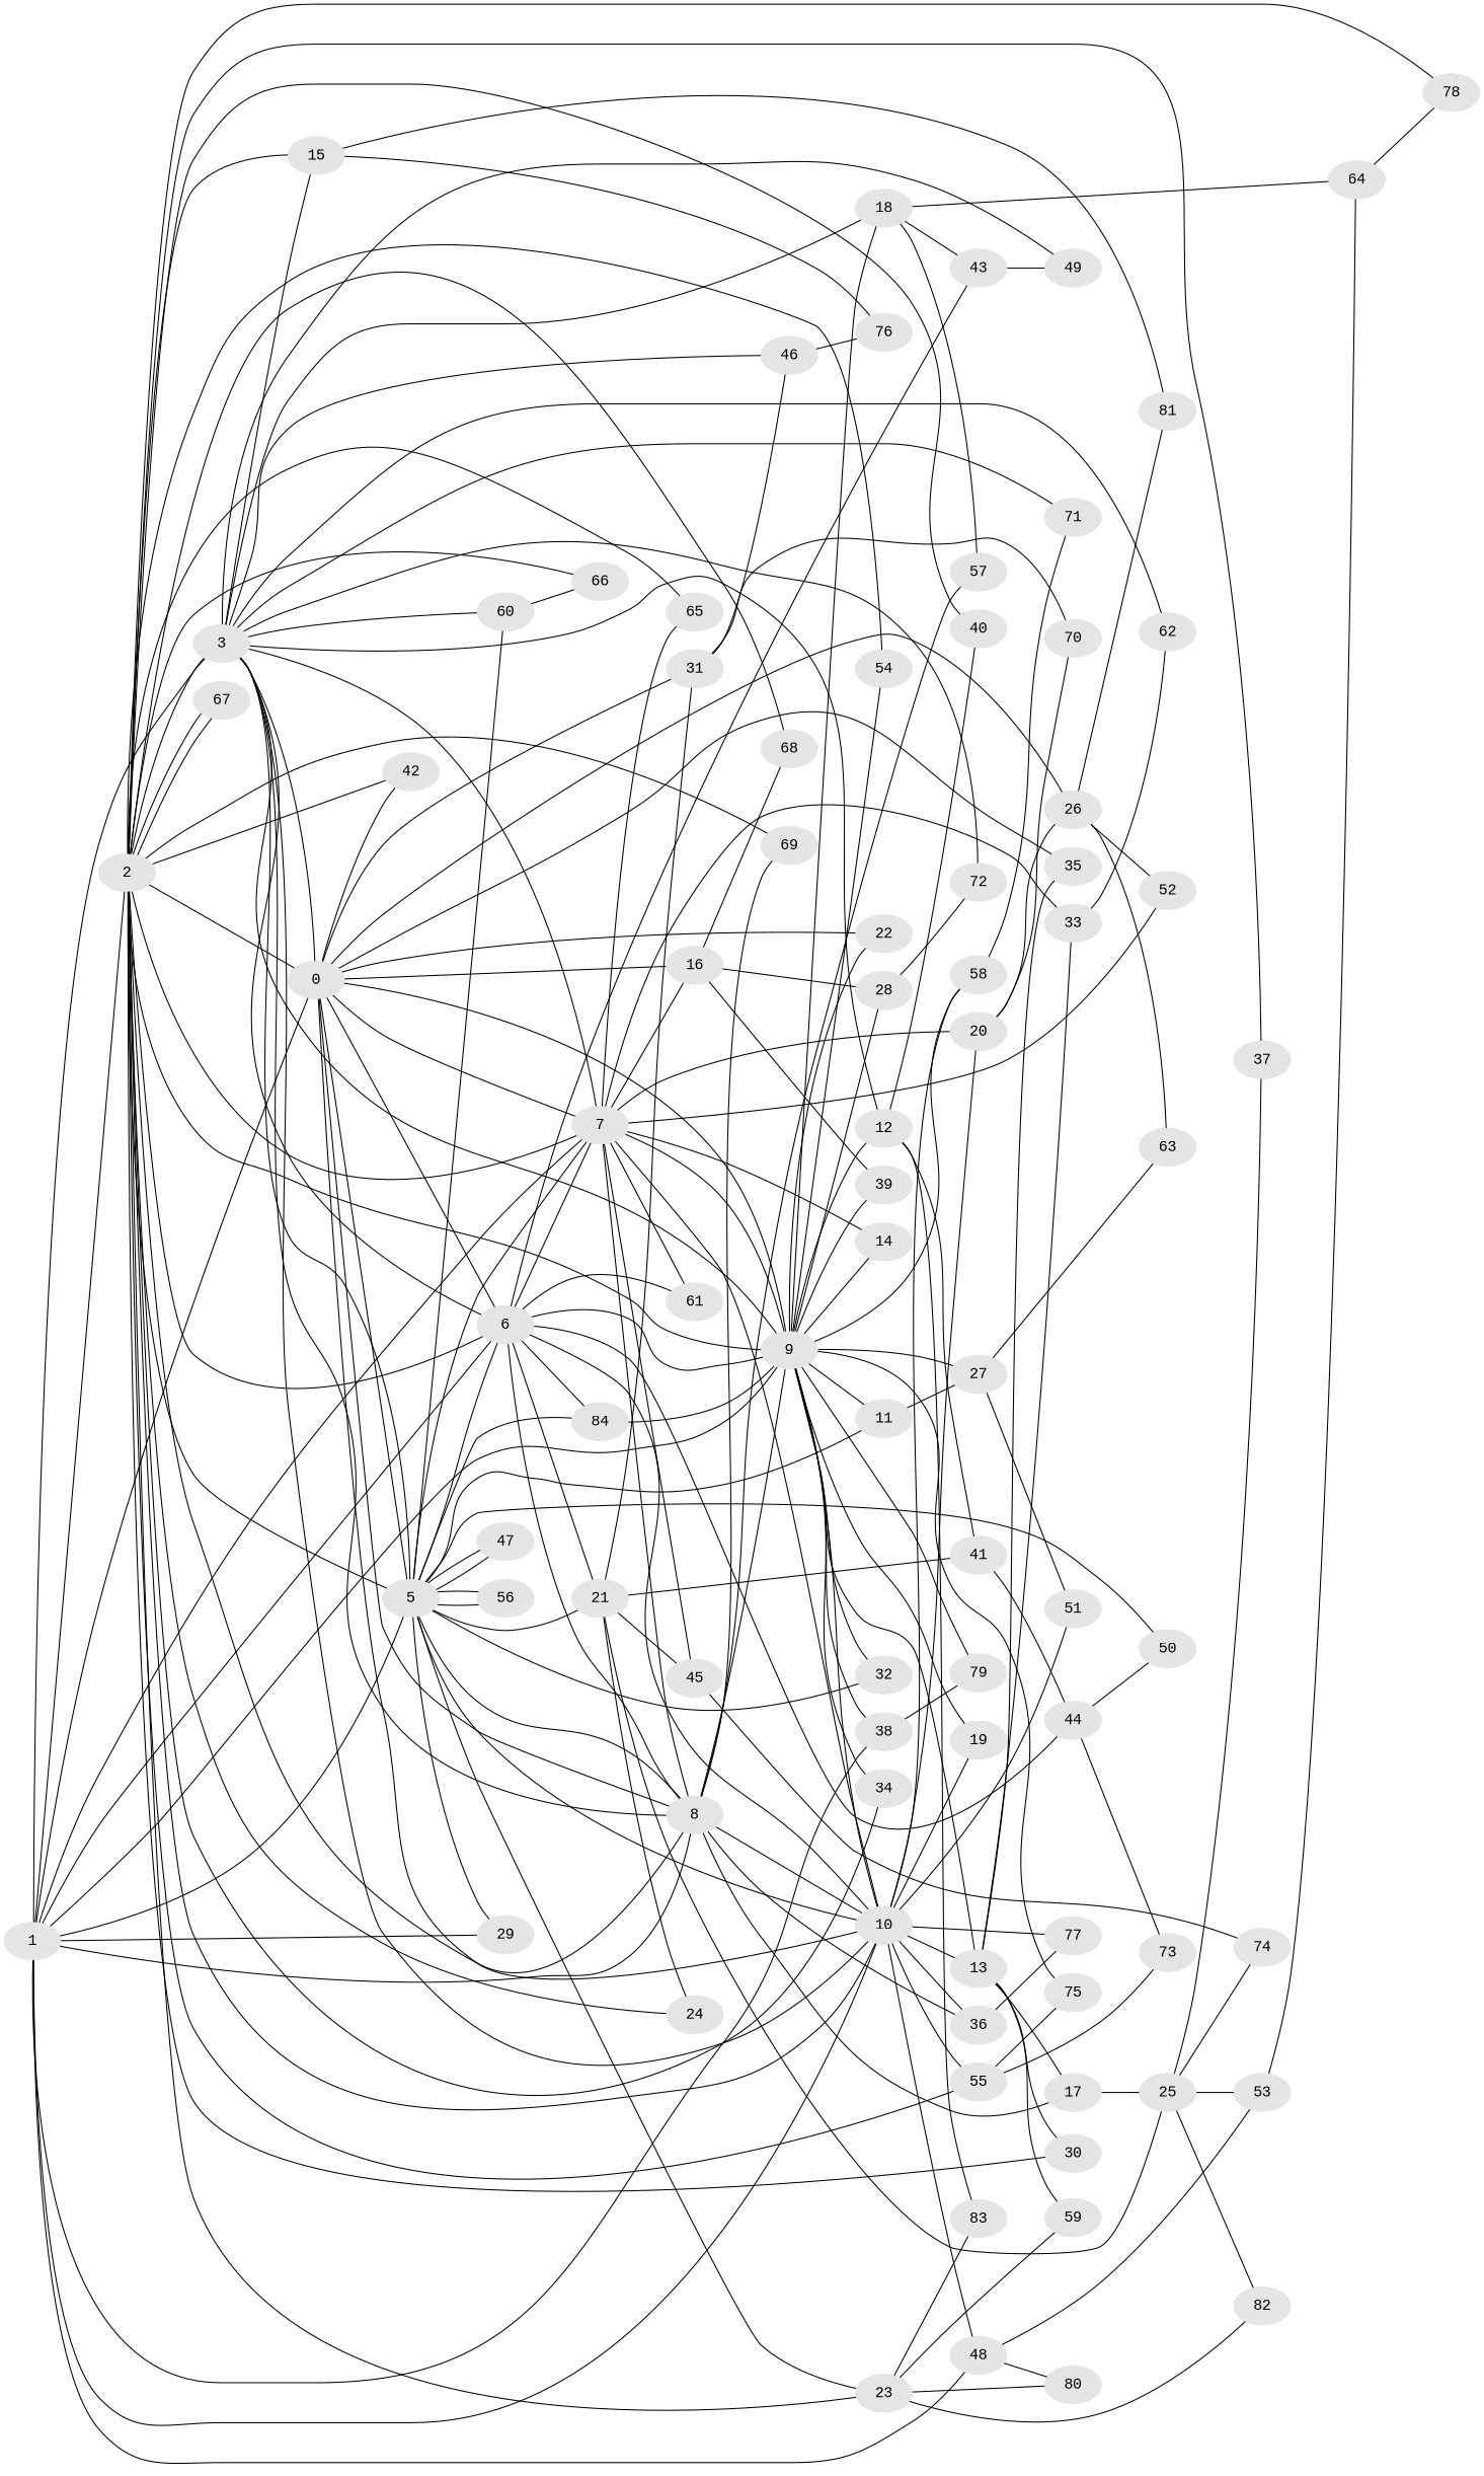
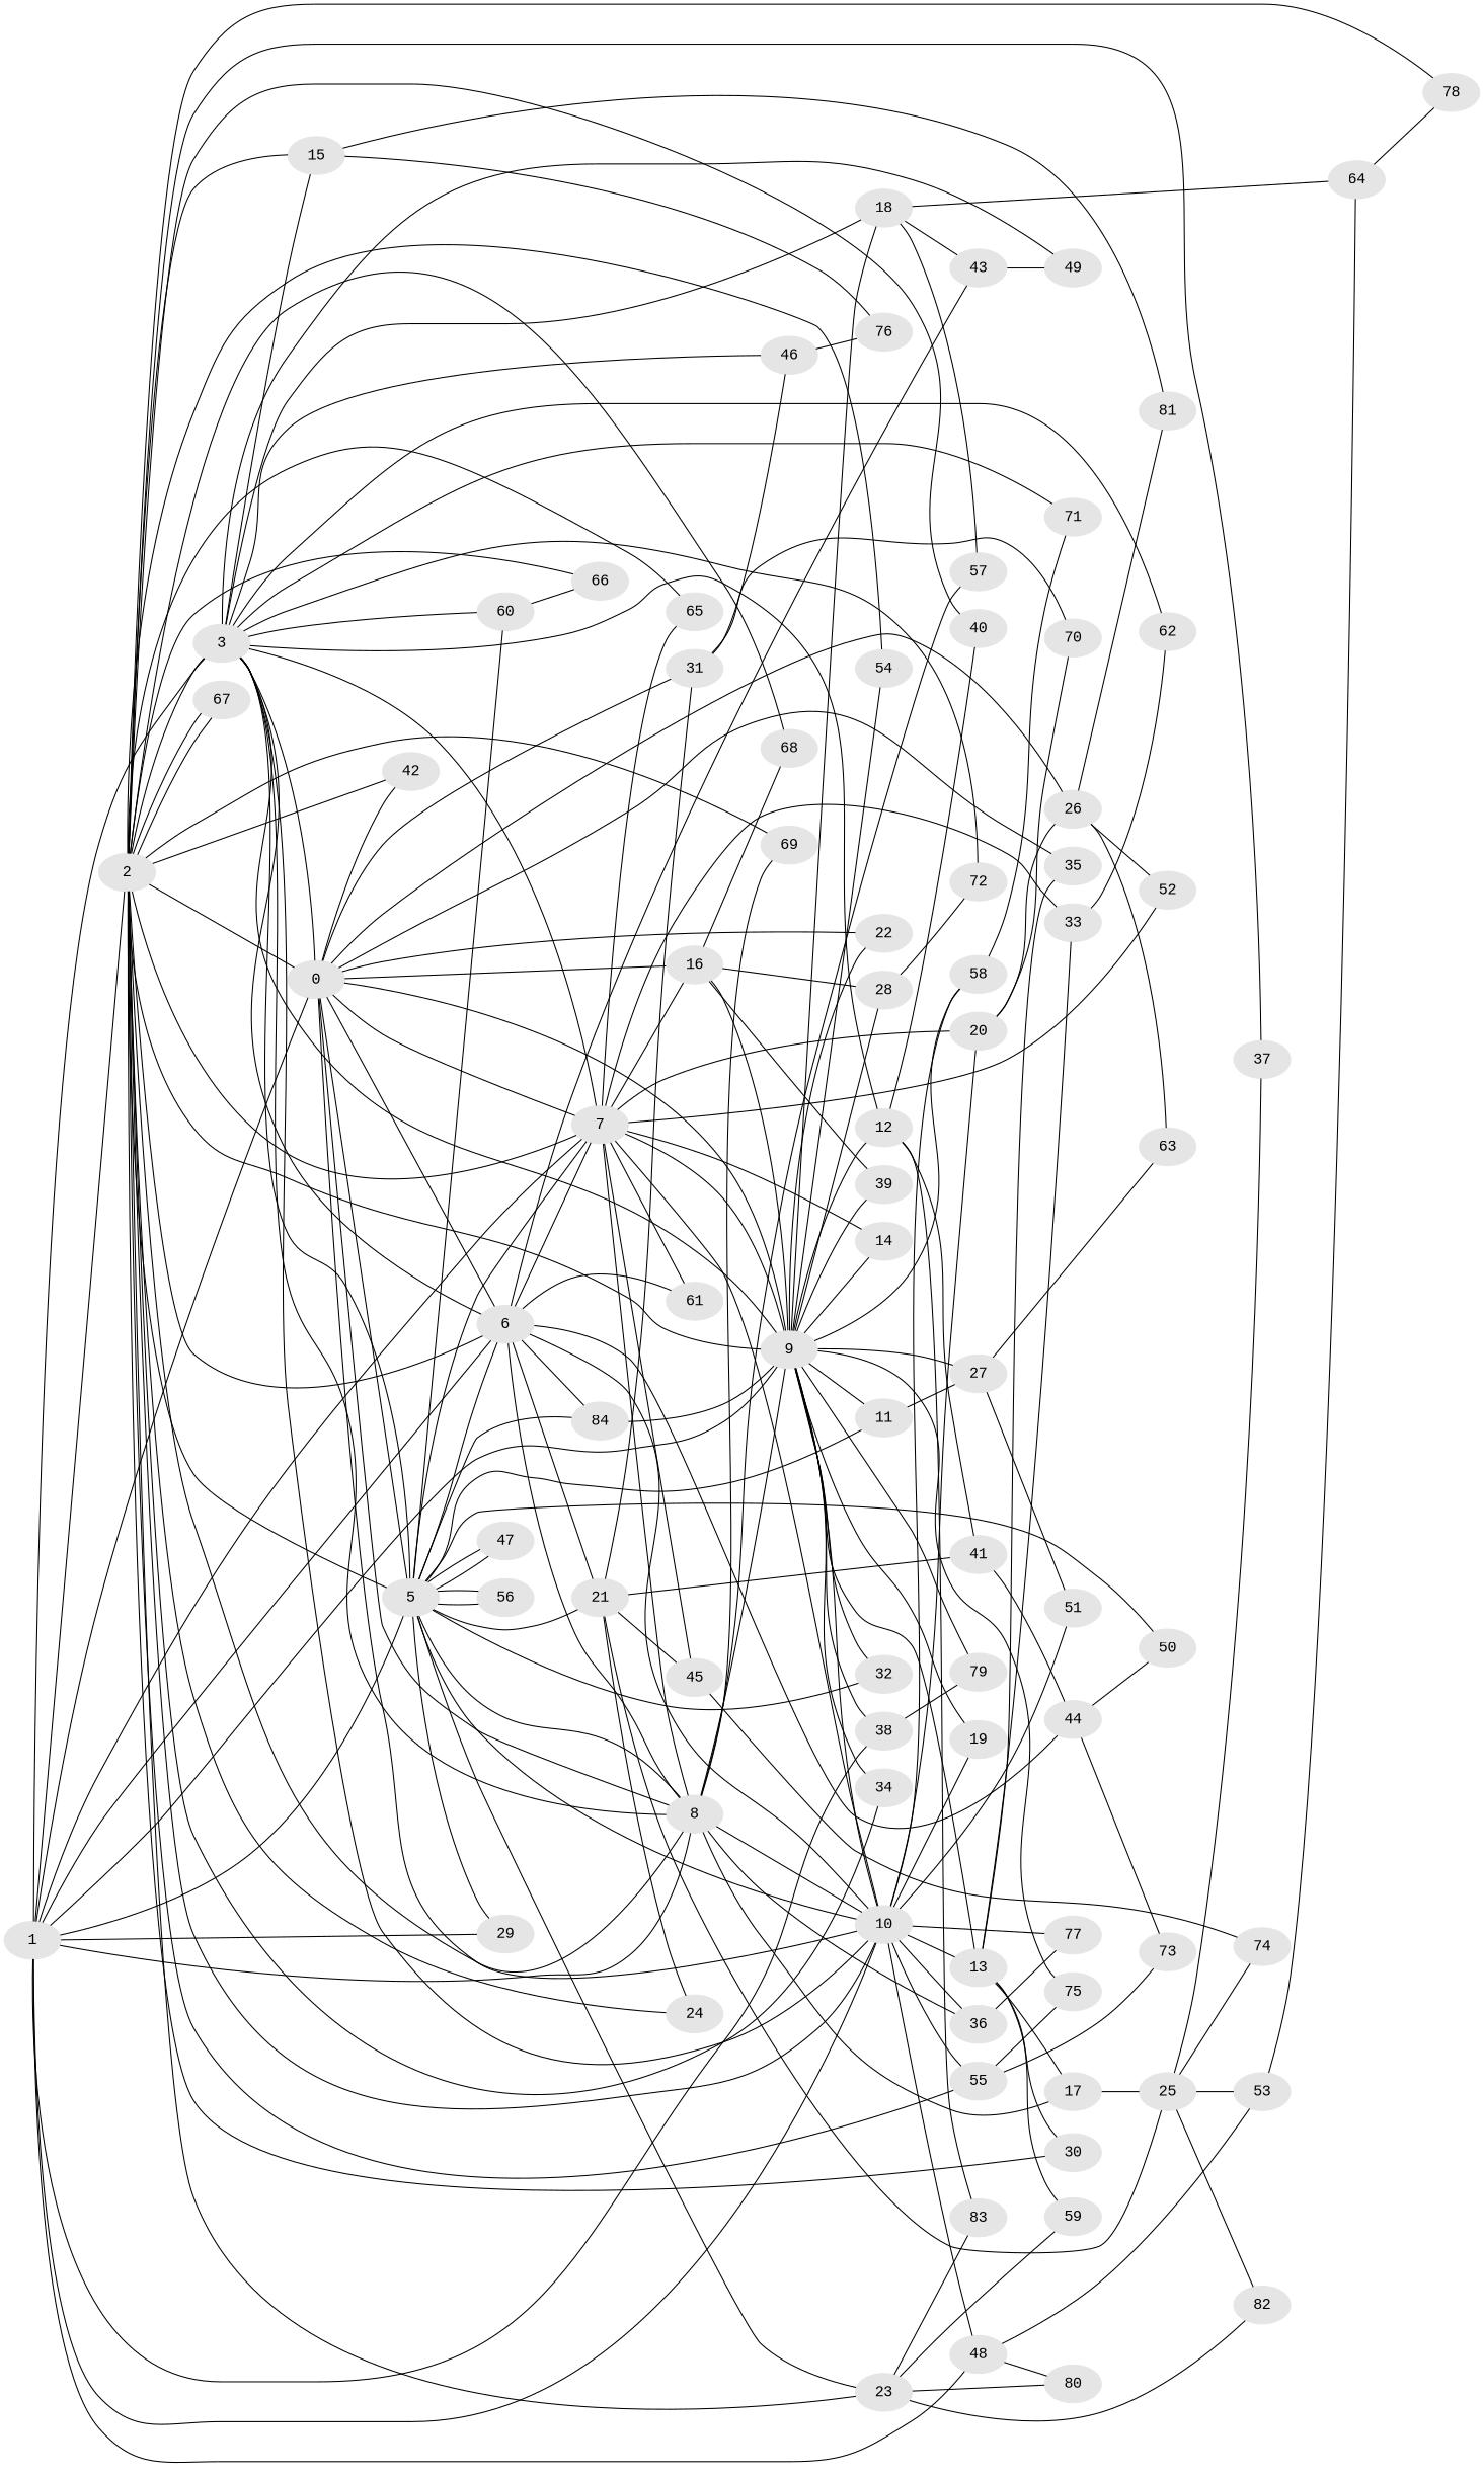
  graph {
    fontname="Liberation Mono"
    rankdir=LR
    node [color=gray90 fontname="Liberation Mono" style=filled]
    edge [fontname="Liberation Mono"]
    1
    2
    3
    n4 [label=0]
    5
    6
    7
    8
    9
    10
    29
    38
    48
    15
    23
    24
    30
    34
    37
    40
    42
    54
    55
    65
    66
    67
    68
    69
    78
    12
    18
    46
    49
    60
    62
    71
    72
    16
    22
    26
    31
    35
    11
    21
    32
    47
    50
    56
    84
    43
    44
    61
    14
    20
    33
    45
    52
    17
    36
    57
    13
    19
    27
    28
    39
    58
    75
    79
    51
    77
    80
    53
    76
    81
    83
    59
    82
    73
    41
    64
    63
    70
    25
    74
    1 -- 2
    1 -- 3
    1 -- n4
    1 -- 5
    1 -- 6
    1 -- 7
    1 -- 8
    1 -- 9
    1 -- 10
    1 -- 29
    1 -- 38
    1 -- 48
    2 -- 3
    2 -- n4
    2 -- 5
    2 -- 6
    2 -- 7
    2 -- 8
    2 -- 9
    2 -- 10
    2 -- 15
    2 -- 23
    2 -- 24
    2 -- 30
    2 -- 34
    2 -- 37
    2 -- 40
    2 -- 42
    2 -- 54
    2 -- 55
    2 -- 65
    2 -- 66
    2 -- 67
    2 -- 67
    2 -- 68
    2 -- 69
    2 -- 78
    3 -- n4
    3 -- 5
    3 -- 6
    3 -- 7
    3 -- 8
    3 -- 9
    3 -- 10
    3 -- 15
    3 -- 12
    3 -- 18
    3 -- 46
    3 -- 49
    3 -- 60
    3 -- 62
    3 -- 71
    3 -- 72
    n4 -- 5
    n4 -- 6
    n4 -- 7
    n4 -- 8
    n4 -- 9
    n4 -- 10
    n4 -- 42
    n4 -- 16
    n4 -- 22
    n4 -- 26
    n4 -- 31
    n4 -- 35
    5 -- 6
    5 -- 7
    5 -- 8
    5 -- 10
    5 -- 29
    5 -- 23
    5 -- 60
    5 -- 11
    5 -- 21
    5 -- 32
    5 -- 47
    5 -- 47
    5 -- 50
    5 -- 56
    5 -- 56
    5 -- 84
    6 -- 7
    6 -- 8
-   6 -- 9
+   16 -- 9
    6 -- 10
    6 -- 21
    6 -- 84
    6 -- 43
    6 -- 44
    6 -- 61
    7 -- 8
    7 -- 9
    7 -- 10
    7 -- 65
    7 -- 16
    7 -- 61
    7 -- 14
    7 -- 20
    7 -- 33
    7 -- 45
    7 -- 52
    8 -- 9
    8 -- 10
    8 -- 69
    8 -- 17
    8 -- 36
    8 -- 57
    9 -- 10
    9 -- 38
    9 -- 34
    9 -- 54
    9 -- 12
    9 -- 18
    9 -- 22
    9 -- 11
    9 -- 32
    9 -- 14
    9 -- 13
    9 -- 19
    9 -- 27
    9 -- 28
    9 -- 39
    9 -- 58
    9 -- 75
    9 -- 79
    10 -- 48
    10 -- 55
    10 -- 20
    10 -- 36
    10 -- 13
    10 -- 19
    10 -- 58
    10 -- 51
    10 -- 77
    38 -- 79
    48 -- 80
    48 -- 53
    15 -- 76
    15 -- 81
    23 -- 80
    23 -- 83
    23 -- 59
    23 -- 82
    55 -- 75
    55 -- 73
    12 -- 40
    12 -- 83
    12 -- 41
    18 -- 43
    18 -- 57
    18 -- 64
    46 -- 76
    60 -- 66
    16 -- 68
    16 -- 28
    16 -- 39
    26 -- 52
    26 -- 81
    26 -- 63
    31 -- 46
    31 -- 70
    11 -- 27
    21 -- 24
    21 -- 31
    21 -- 45
    21 -- 41
    21 -- 25
    84 -- 9
    43 -- 49
    44 -- 50
    44 -- 73
    20 -- 26
    20 -- 70
    33 -- 62
    45 -- 74
    17 -- 25
    36 -- 77
    13 -- 30
    13 -- 35
    13 -- 33
    13 -- 17
    13 -- 59
    27 -- 51
    27 -- 63
    28 -- 72
    58 -- 71
    53 -- 64
    41 -- 44
    64 -- 78
    25 -- 37
    25 -- 53
    25 -- 82
    25 -- 74
  }
